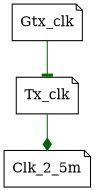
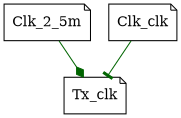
  strict digraph {
    node [complexity=7 importance=0.187499729319 rank=0.026785675617 shape=note]
    edge [color=darkgreen]
    Tx_clk [complexity=0 importance=0.124999613313 rank=0.0]
    Clk_2_5m
-   Gtx_clk
-   Tx_clk -> Clk_2_5m [arrowhead=diamond]
+   Gtx_clk [label=Clk_clk]
+   Clk_2_5m -> Tx_clk [arrowhead=diamond]
    Gtx_clk -> Tx_clk [arrowhead=tee]
  }
